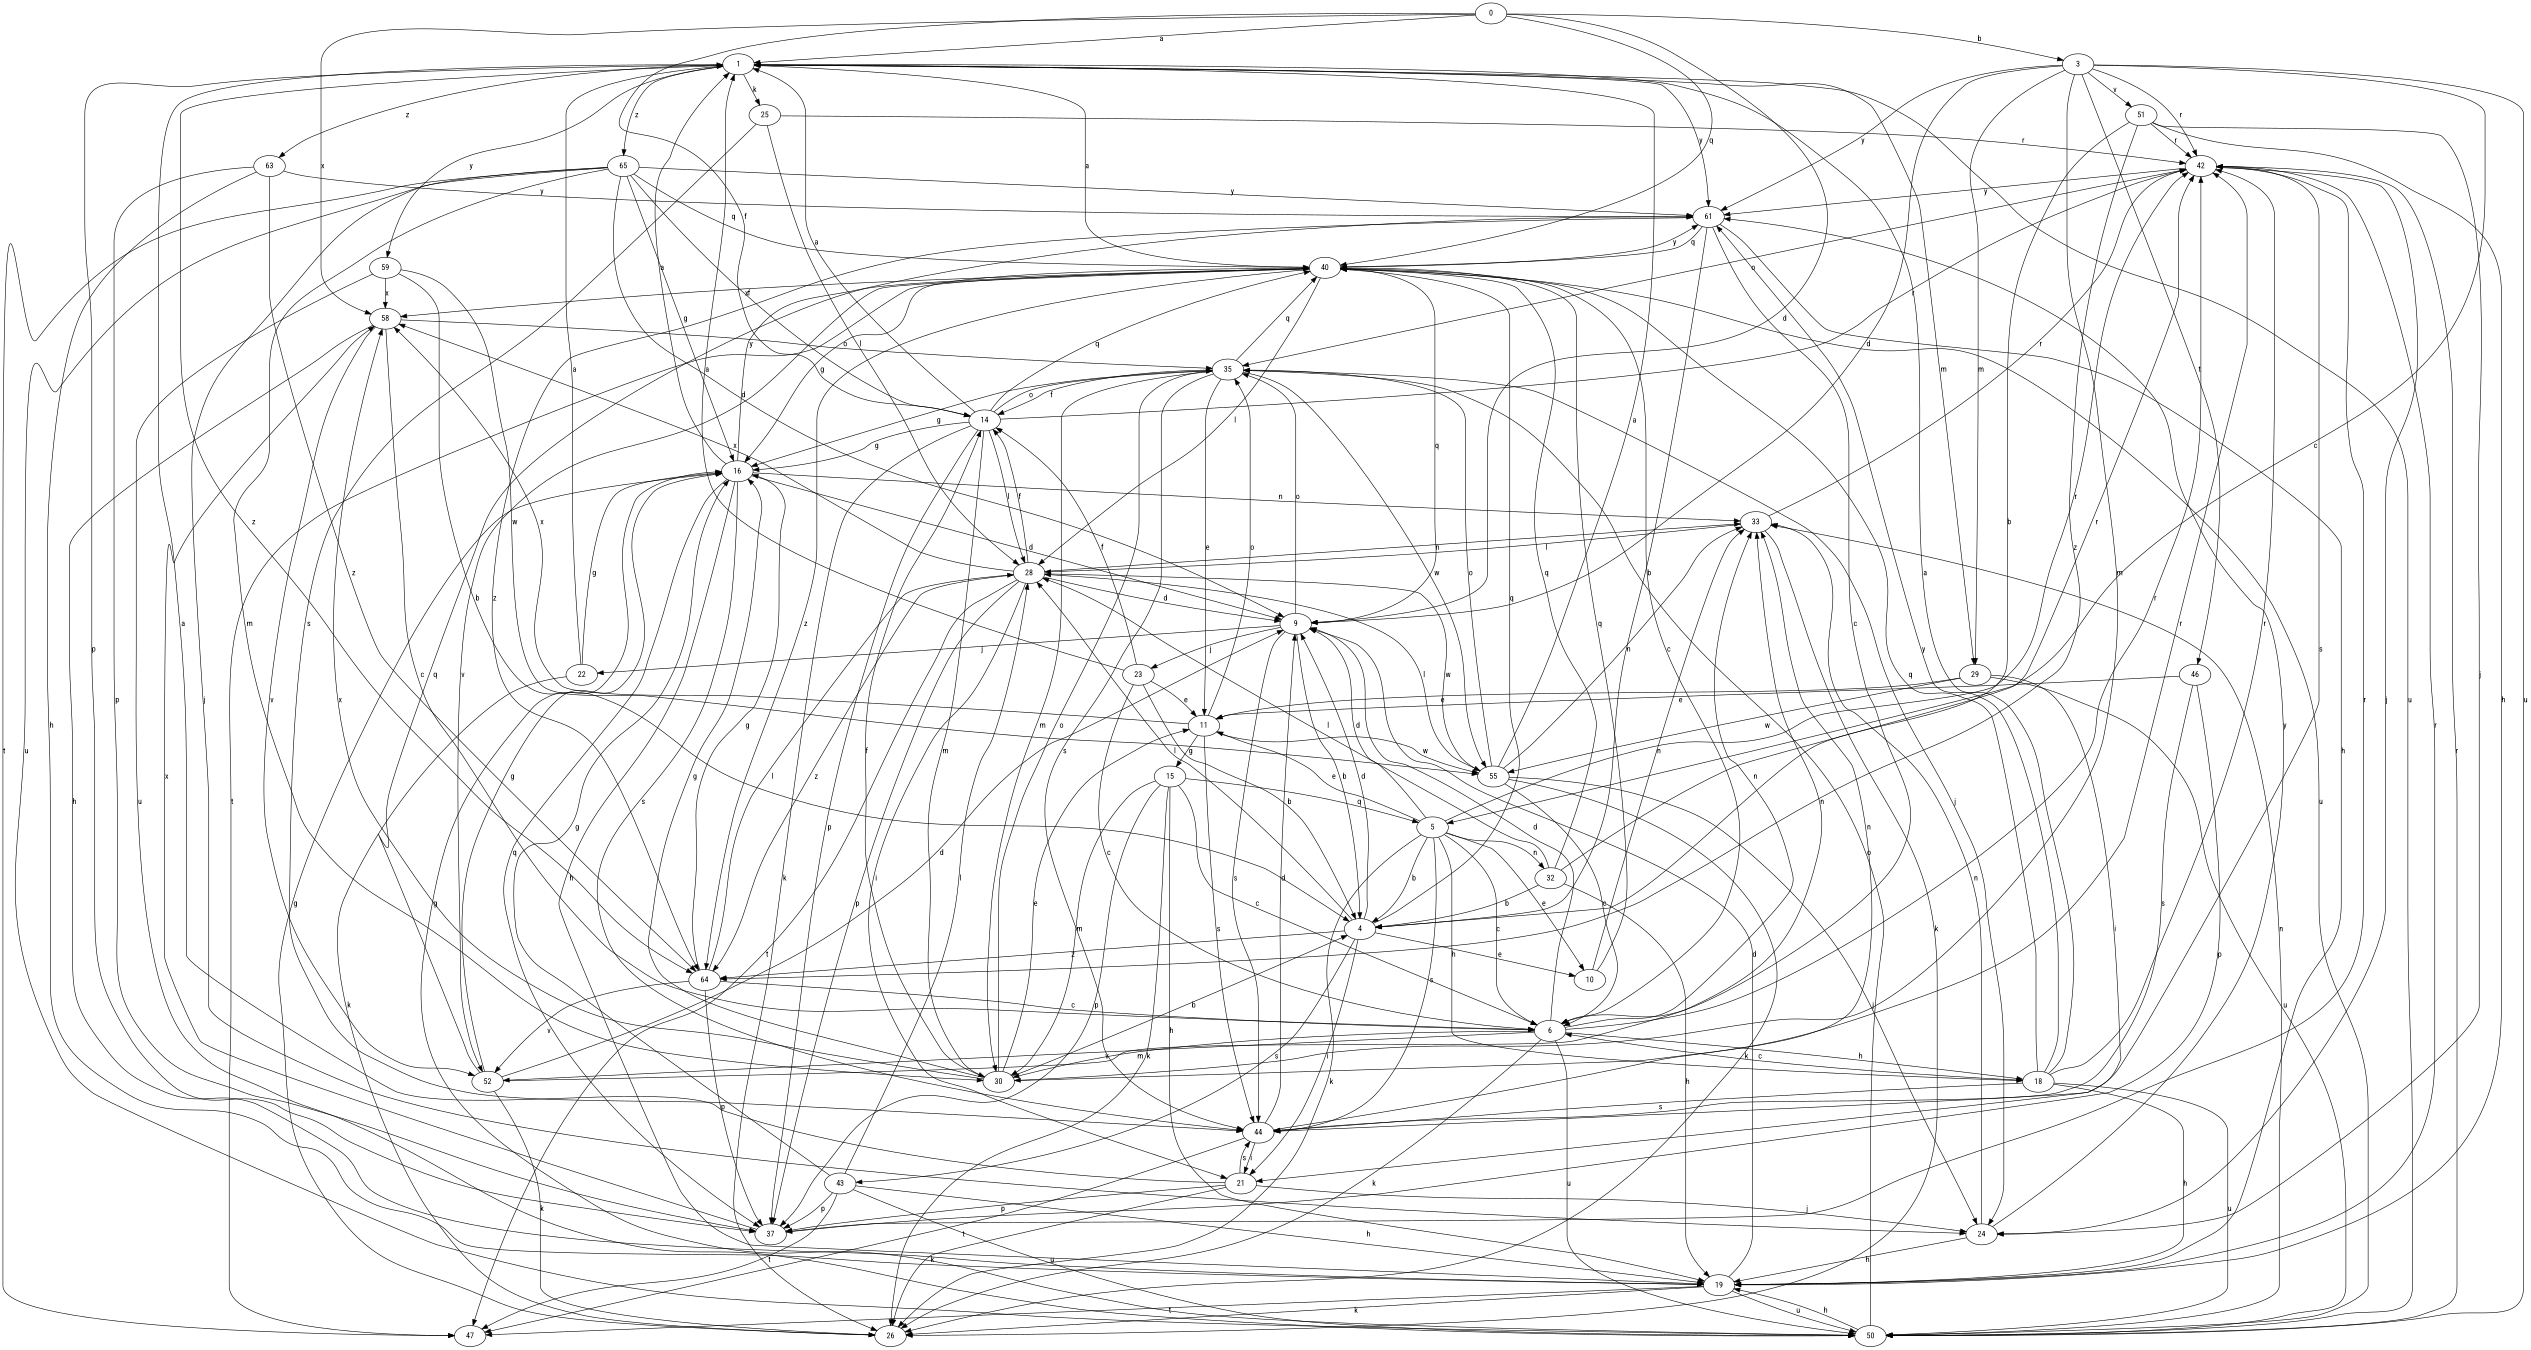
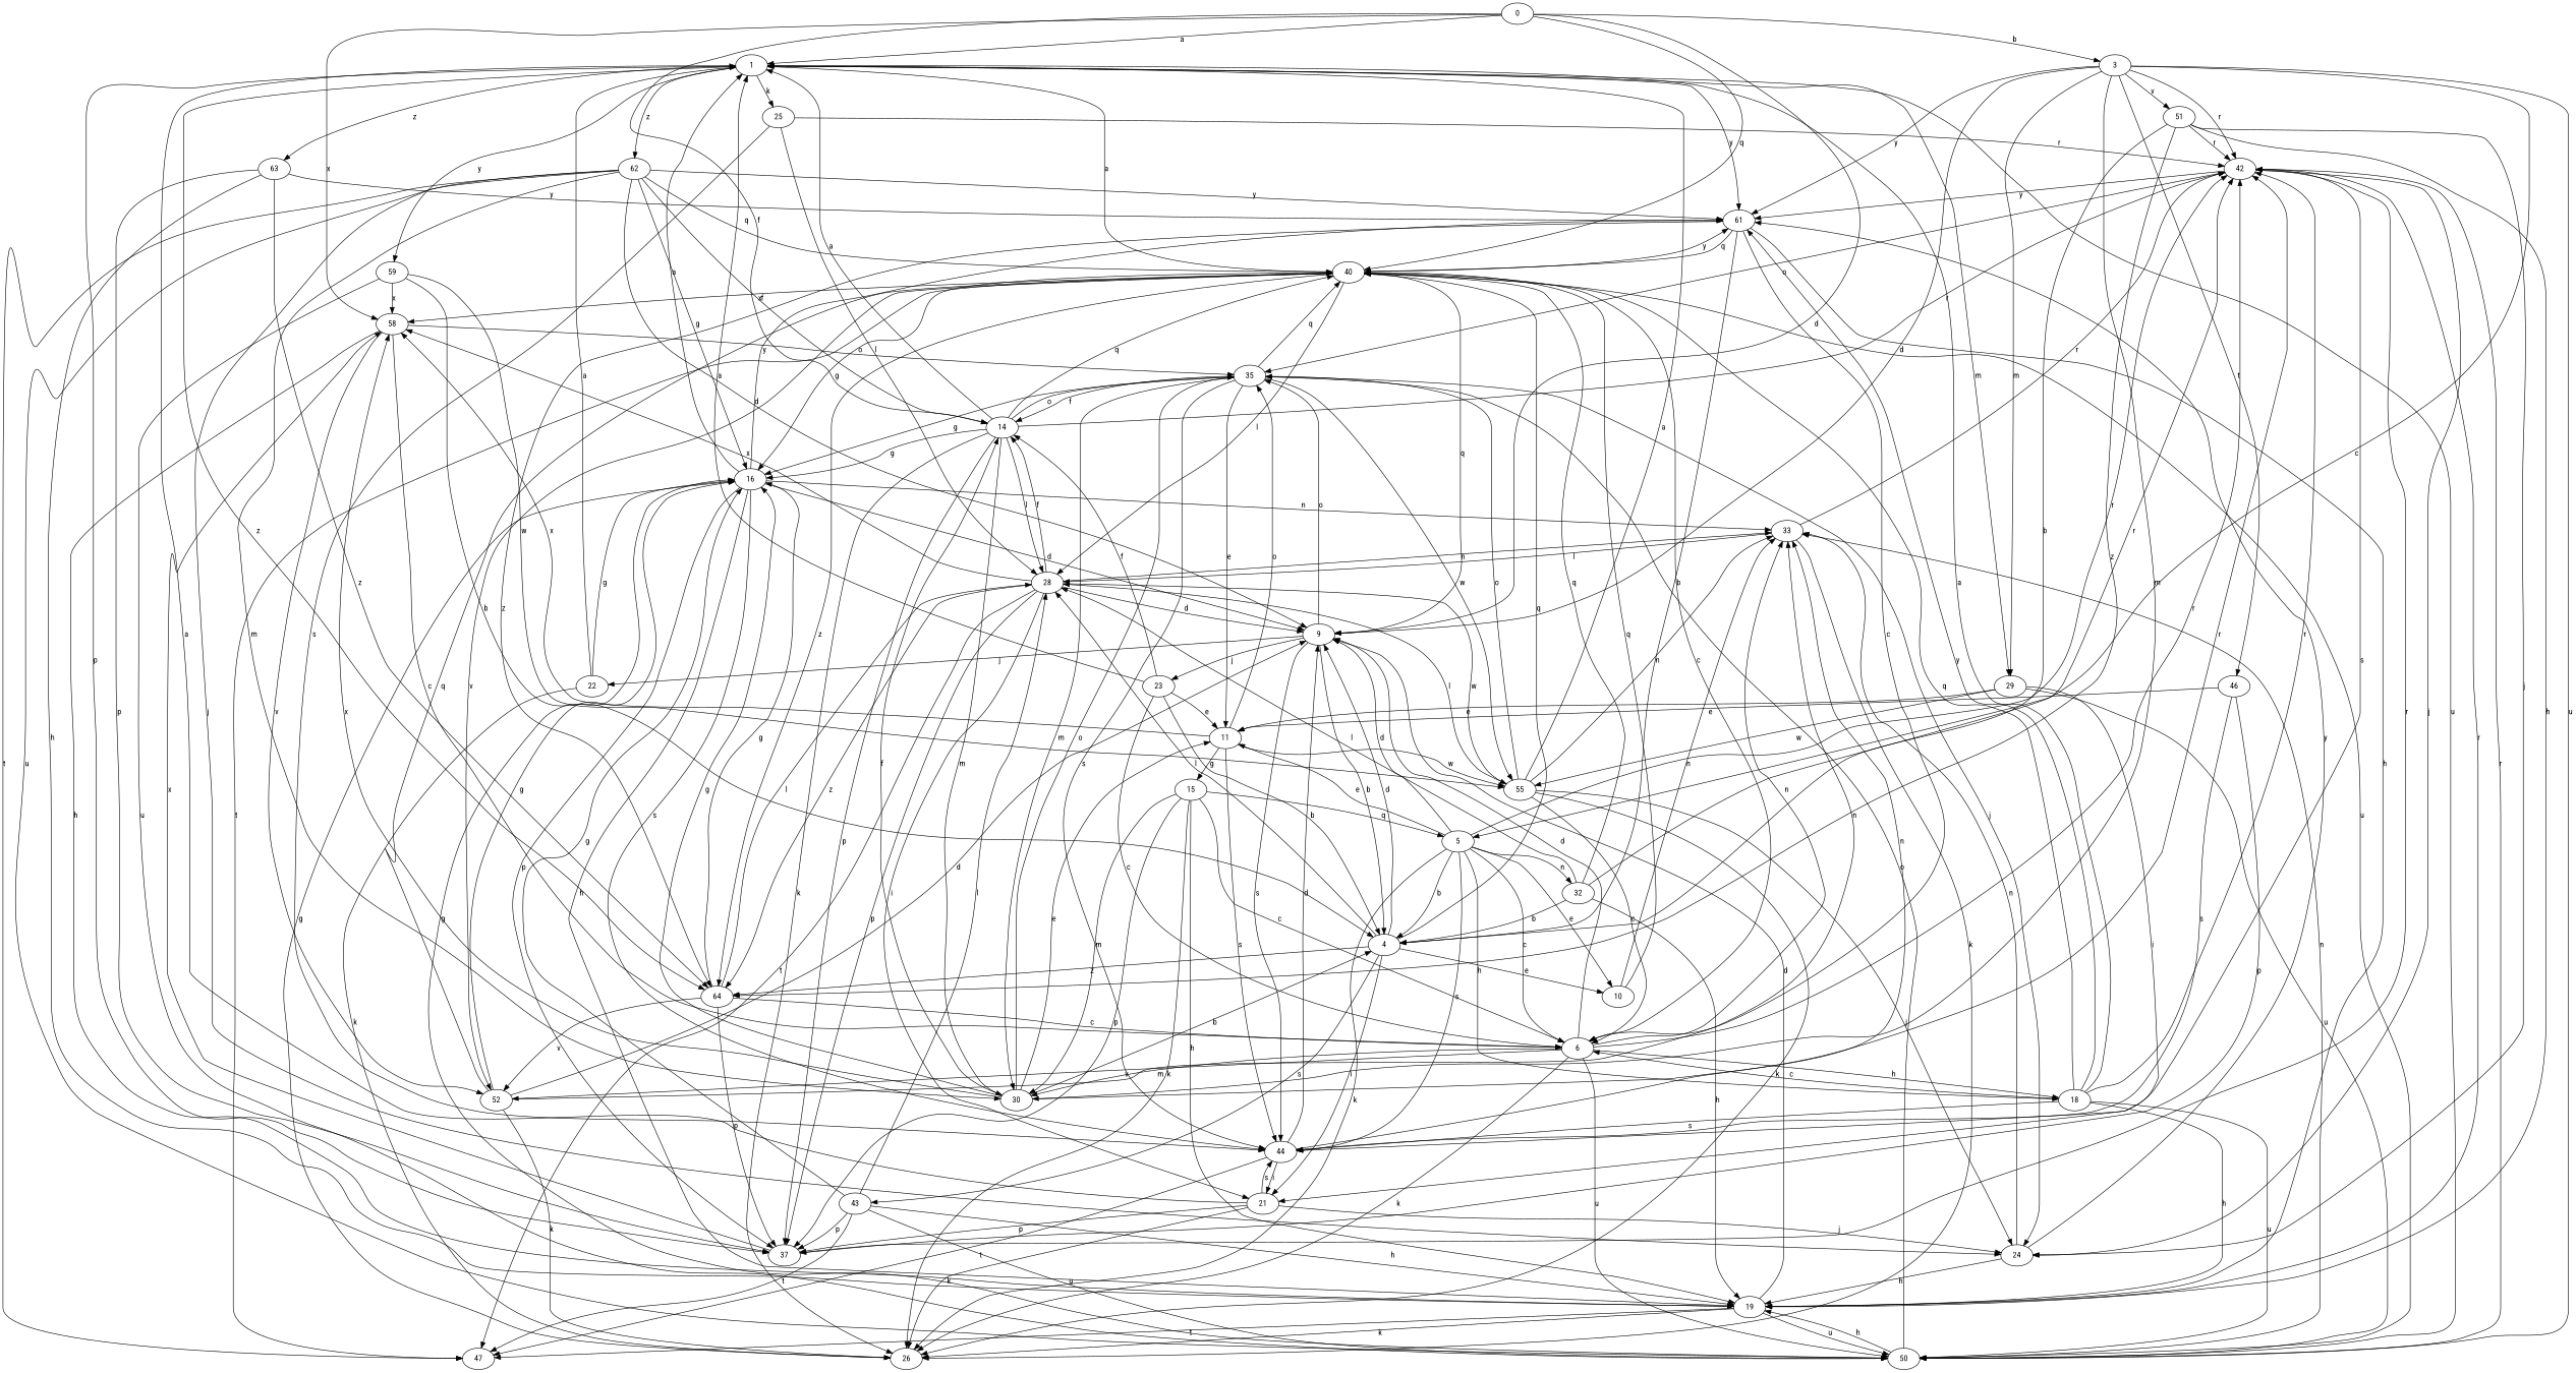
  strict digraph {
    fontname="Roboto Condensed"
    node [fontname="Roboto Condensed"]
    edge [fontname="Roboto Condensed"]
    0
    1
    3
    9
    14
    40
    58
    25
    29
    37
    50
    59
    61
-   62 [label=65]
+   62
    63
    64
    5
    30
    42
    46
    51
    4
    44
    22
    23
    35
    28
    26
    16
    6
    52
    47
    19
    21
    11
    55
    33
    24
    10
    18
    32
    43
    15
    0 -> 1 [label=a]
    0 -> 3 [label=b]
    0 -> 9 [label=d]
    0 -> 14 [label=f]
    0 -> 40 [label=q]
    0 -> 58 [label=x]
    1 -> 25 [label=k]
    1 -> 29 [label=m]
    1 -> 37 [label=p]
    1 -> 50 [label=u]
    1 -> 59 [label=y]
    1 -> 61 [label=y]
    1 -> 62 [label=z]
    1 -> 63 [label=z]
    1 -> 64 [label=z]
    3 -> 9 [label=d]
    3 -> 29 [label=m]
    3 -> 50 [label=u]
    3 -> 61 [label=y]
    3 -> 5 [label=c]
    3 -> 30 [label=m]
    3 -> 42 [label=r]
    3 -> 46 [label=t]
    3 -> 51 [label=v]
    9 -> 40 [label=q]
    9 -> 4 [label=b]
    9 -> 44 [label=s]
    9 -> 22 [label=j]
    9 -> 23 [label=j]
    9 -> 35 [label=o]
    14 -> 1 [label=a]
    14 -> 40 [label=q]
    14 -> 37 [label=p]
    14 -> 30 [label=m]
    14 -> 42 [label=r]
    14 -> 35 [label=o]
    14 -> 28 [label=l]
    14 -> 26 [label=k]
    14 -> 16 [label=g]
    40 -> 1 [label=a]
    40 -> 58 [label=x]
    40 -> 50 [label=u]
    40 -> 61 [label=y]
    40 -> 64 [label=z]
    40 -> 28 [label=l]
    40 -> 16 [label=g]
    40 -> 6 [label=c]
    40 -> 52 [label=v]
    40 -> 47 [label=t]
    58 -> 35 [label=o]
    58 -> 6 [label=c]
    58 -> 52 [label=v]
    58 -> 19 [label=h]
    25 -> 42 [label=r]
    25 -> 44 [label=s]
    25 -> 28 [label=l]
    29 -> 50 [label=u]
    29 -> 21 [label=i]
    29 -> 11 [label=e]
    29 -> 55 [label=w]
    37 -> 58 [label=x]
    37 -> 42 [label=r]
    50 -> 42 [label=r]
    50 -> 35 [label=o]
    50 -> 16 [label=g]
    50 -> 19 [label=h]
    50 -> 33 [label=n]
    59 -> 58 [label=x]
    59 -> 50 [label=u]
    59 -> 4 [label=b]
    59 -> 55 [label=w]
    61 -> 40 [label=q]
    61 -> 64 [label=z]
    61 -> 4 [label=b]
    61 -> 6 [label=c]
    61 -> 19 [label=h]
    62 -> 9 [label=d]
    62 -> 14 [label=f]
    62 -> 40 [label=q]
    62 -> 50 [label=u]
    62 -> 61 [label=y]
    62 -> 30 [label=m]
    62 -> 16 [label=g]
    62 -> 47 [label=t]
    62 -> 24 [label=j]
    63 -> 37 [label=p]
    63 -> 61 [label=y]
    63 -> 64 [label=z]
    63 -> 19 [label=h]
    64 -> 37 [label=p]
    64 -> 28 [label=l]
    64 -> 16 [label=g]
    64 -> 6 [label=c]
    64 -> 52 [label=v]
    5 -> 9 [label=d]
    5 -> 42 [label=r]
    5 -> 4 [label=b]
    5 -> 44 [label=s]
    5 -> 26 [label=k]
    5 -> 6 [label=c]
    5 -> 11 [label=e]
    5 -> 10 [label=e]
    5 -> 18 [label=h]
    5 -> 32 [label=n]
    30 -> 14 [label=f]
    30 -> 58 [label=x]
    30 -> 42 [label=r]
    30 -> 4 [label=b]
    30 -> 35 [label=o]
    30 -> 16 [label=g]
    30 -> 11 [label=e]
    42 -> 61 [label=y]
    42 -> 44 [label=s]
    42 -> 35 [label=o]
    42 -> 24 [label=j]
    46 -> 37 [label=p]
    46 -> 44 [label=s]
    46 -> 11 [label=e]
    51 -> 64 [label=z]
    51 -> 42 [label=r]
    51 -> 4 [label=b]
    51 -> 19 [label=h]
    51 -> 24 [label=j]
    4 -> 9 [label=d]
    4 -> 40 [label=q]
    4 -> 64 [label=z]
    4 -> 28 [label=l]
    4 -> 21 [label=i]
    4 -> 10 [label=e]
    4 -> 43 [label=s]
    44 -> 9 [label=d]
    44 -> 47 [label=t]
    44 -> 21 [label=i]
    44 -> 33 [label=n]
    22 -> 1 [label=a]
    22 -> 26 [label=k]
    22 -> 16 [label=g]
    23 -> 1 [label=a]
    23 -> 14 [label=f]
    23 -> 4 [label=b]
    23 -> 6 [label=c]
    23 -> 11 [label=e]
    35 -> 14 [label=f]
    35 -> 40 [label=q]
    35 -> 30 [label=m]
    35 -> 44 [label=s]
    35 -> 16 [label=g]
    35 -> 11 [label=e]
    35 -> 55 [label=w]
    35 -> 24 [label=j]
    28 -> 9 [label=d]
    28 -> 14 [label=f]
    28 -> 58 [label=x]
    28 -> 37 [label=p]
    28 -> 64 [label=z]
    28 -> 47 [label=t]
    28 -> 21 [label=i]
    28 -> 55 [label=w]
    28 -> 33 [label=n]
    26 -> 16 [label=g]
    16 -> 1 [label=a]
    16 -> 9 [label=d]
-   16 -> 37 [label=q]
+   16 -> 37 [label=p]
    16 -> 61 [label=y]
    16 -> 44 [label=s]
    16 -> 19 [label=h]
    16 -> 33 [label=n]
    6 -> 9 [label=d]
    6 -> 50 [label=u]
    6 -> 30 [label=m]
    6 -> 42 [label=r]
    6 -> 26 [label=k]
    6 -> 52 [label=v]
    6 -> 33 [label=n]
    6 -> 18 [label=h]
    52 -> 9 [label=d]
    52 -> 40 [label=q]
    52 -> 26 [label=k]
    52 -> 16 [label=g]
    52 -> 33 [label=n]
    19 -> 9 [label=d]
    19 -> 50 [label=u]
    19 -> 42 [label=r]
    19 -> 26 [label=k]
    19 -> 47 [label=t]
    21 -> 1 [label=a]
    21 -> 37 [label=p]
    21 -> 44 [label=s]
    21 -> 26 [label=k]
    21 -> 24 [label=j]
    11 -> 58 [label=x]
    11 -> 44 [label=s]
    11 -> 35 [label=o]
    11 -> 55 [label=w]
    11 -> 15 [label=g]
    55 -> 1 [label=a]
    55 -> 35 [label=o]
    55 -> 28 [label=l]
    55 -> 26 [label=k]
    55 -> 6 [label=c]
    55 -> 33 [label=n]
    55 -> 24 [label=j]
    33 -> 42 [label=r]
    33 -> 28 [label=l]
    33 -> 26 [label=k]
    24 -> 61 [label=y]
    24 -> 19 [label=h]
    24 -> 33 [label=n]
    10 -> 40 [label=q]
    10 -> 33 [label=n]
    18 -> 1 [label=a]
    18 -> 40 [label=q]
    18 -> 50 [label=u]
    18 -> 61 [label=y]
    18 -> 42 [label=r]
    18 -> 44 [label=s]
    18 -> 6 [label=c]
    18 -> 19 [label=h]
    32 -> 40 [label=q]
    32 -> 42 [label=r]
    32 -> 4 [label=b]
    32 -> 28 [label=l]
    32 -> 19 [label=h]
    43 -> 37 [label=p]
    43 -> 50 [label=u]
    43 -> 28 [label=l]
    43 -> 16 [label=g]
    43 -> 47 [label=t]
    43 -> 19 [label=h]
    15 -> 37 [label=p]
    15 -> 5 [label=q]
    15 -> 30 [label=m]
    15 -> 26 [label=k]
    15 -> 6 [label=c]
    15 -> 19 [label=h]
  }
